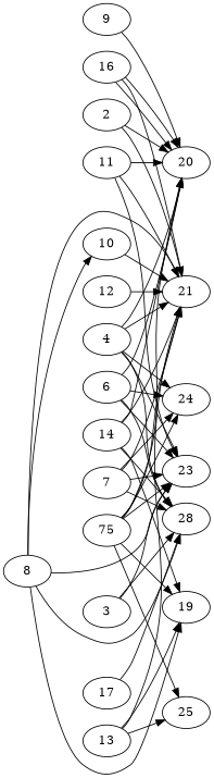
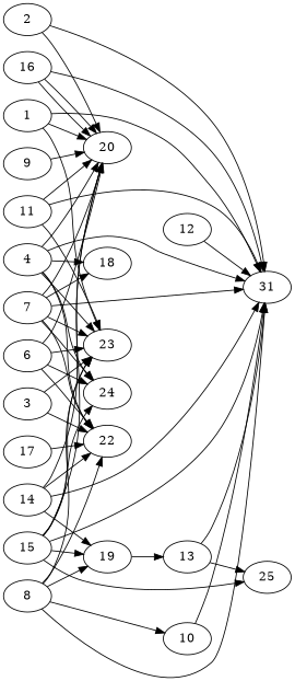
  digraph {
    rankdir=LR
    node [alpha=0.07]
+   1 [alpha=0.04 expect_size=8623104]
    20 [alpha=0.20 expect_size=44176384]
-   21 [alpha=0.14 expect_size=22402048]
+   21 [alpha=0.14 expect_size=22402048 label=31]
    23 [alpha=0.16 expect_size=7632896]
    2 [alpha=0.08 expect_size=19694592]
    3 [alpha=0.19 expect_size=9021440]
-   22 [alpha=0.14 expect_size=39323648 label=28]
+   22 [alpha=0.14 expect_size=39323648]
    4 [alpha=0.01 expect_size=23513088]
+   18 [alpha=0.12 expect_size=31479808]
    24 [alpha=0.06 expect_size=37147648]
    6 [alpha=0.13 expect_size=27350016]
    7 [alpha=0.20 expect_size=39666688]
    8 [alpha=0.04 expect_size=36956160]
    19 [expect_size=40481792]
    10 [alpha=0.11 expect_size=26890240]
    9 [alpha=0.02 expect_size=35144704]
    11 [expect_size=12372992]
    12 [expect_size=22356992]
    13 [alpha=0.13 expect_size=40719360]
    25 [alpha=0.15 expect_size=26601472]
    14 [alpha=0.16 expect_size=38555648]
-   15 [alpha=0.18 expect_size=42070016 label=75]
+   15 [alpha=0.18 expect_size=42070016]
    16 [alpha=0.18 expect_size=48789504]
    17 [alpha=0.12 expect_size=31712256]
+   1 -> 20
+   1 -> 21
+   1 -> 23
    2 -> 20
    2 -> 21
    3 -> 23
    3 -> 22
    4 -> 20
    4 -> 21
    4 -> 23
    4 -> 22
+   4 -> 18
    4 -> 24
    6 -> 20
    6 -> 23
    6 -> 22
    6 -> 24
+   7 -> 20
    7 -> 21
    7 -> 23
    7 -> 22
+   7 -> 18
    7 -> 24
    8 -> 21
    8 -> 23
    8 -> 22
    8 -> 19
    8 -> 10
    10 -> 21
    9 -> 20
    11 -> 20
    11 -> 21
    11 -> 23
    12 -> 21
    13 -> 21
-   13 -> 19
+   19 -> 13
    13 -> 25
    14 -> 20
    14 -> 21
    14 -> 22
    14 -> 19
    15 -> 20
    15 -> 21
    15 -> 23
    15 -> 24
    15 -> 19
    15 -> 25
    16 -> 20
    16 -> 20
    16 -> 21
    17 -> 22
  }
